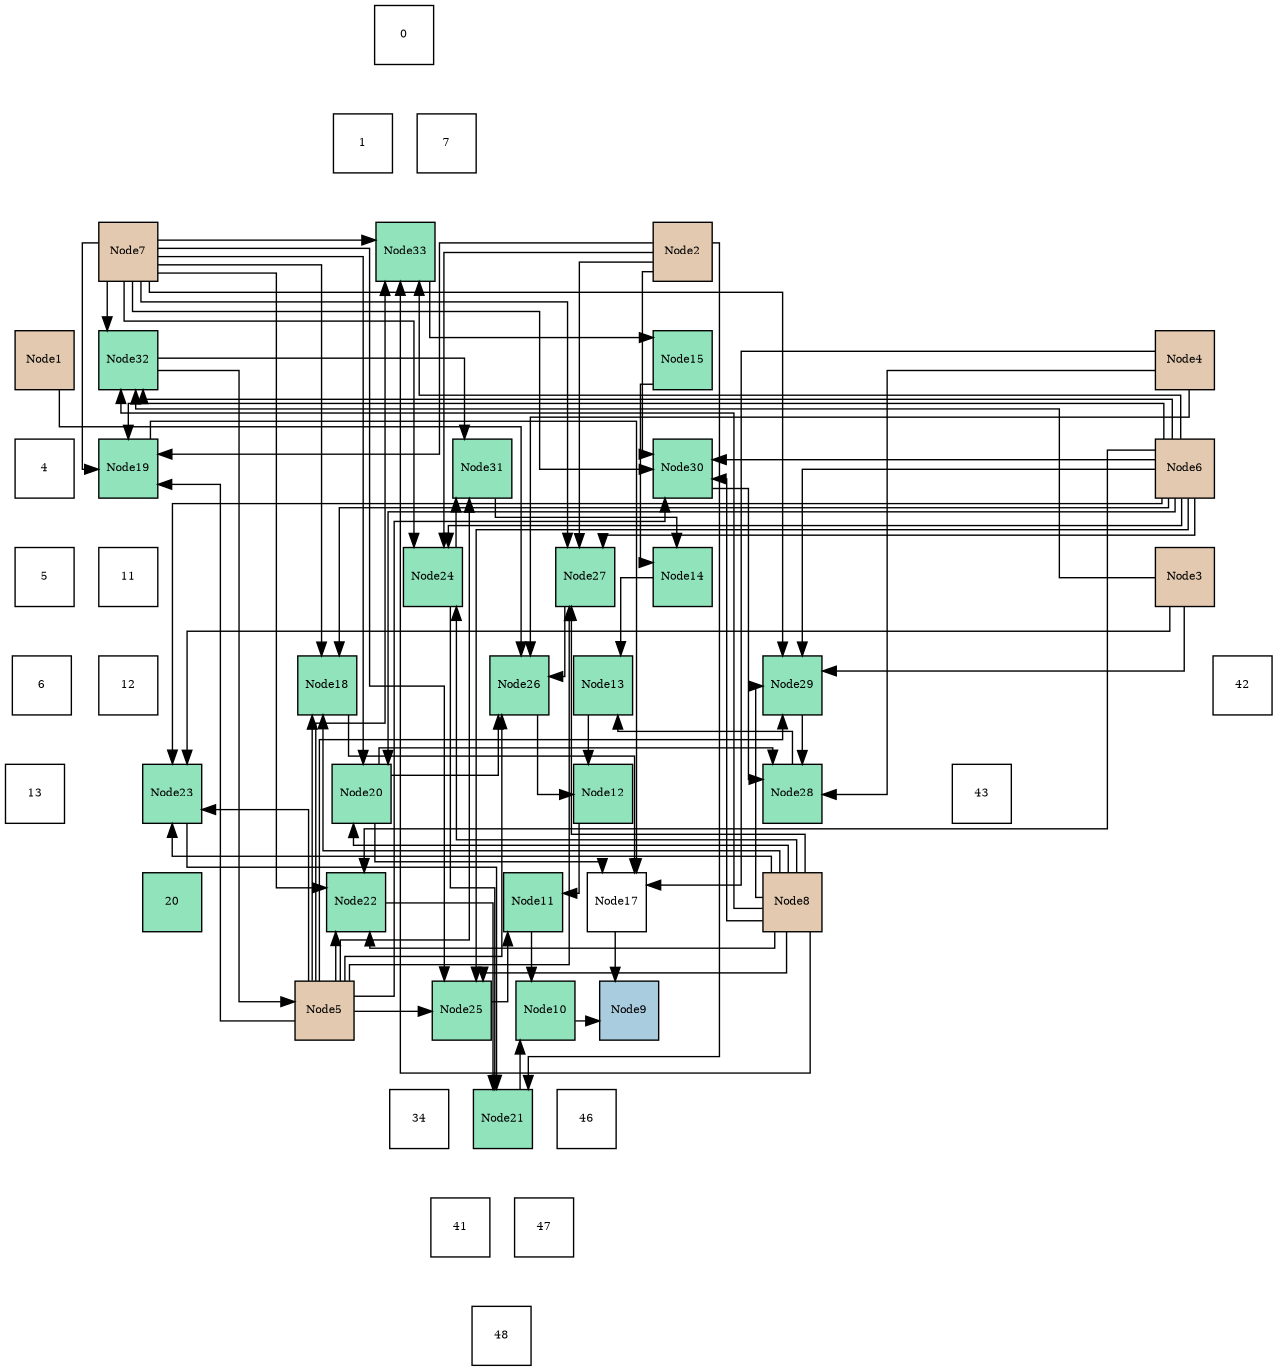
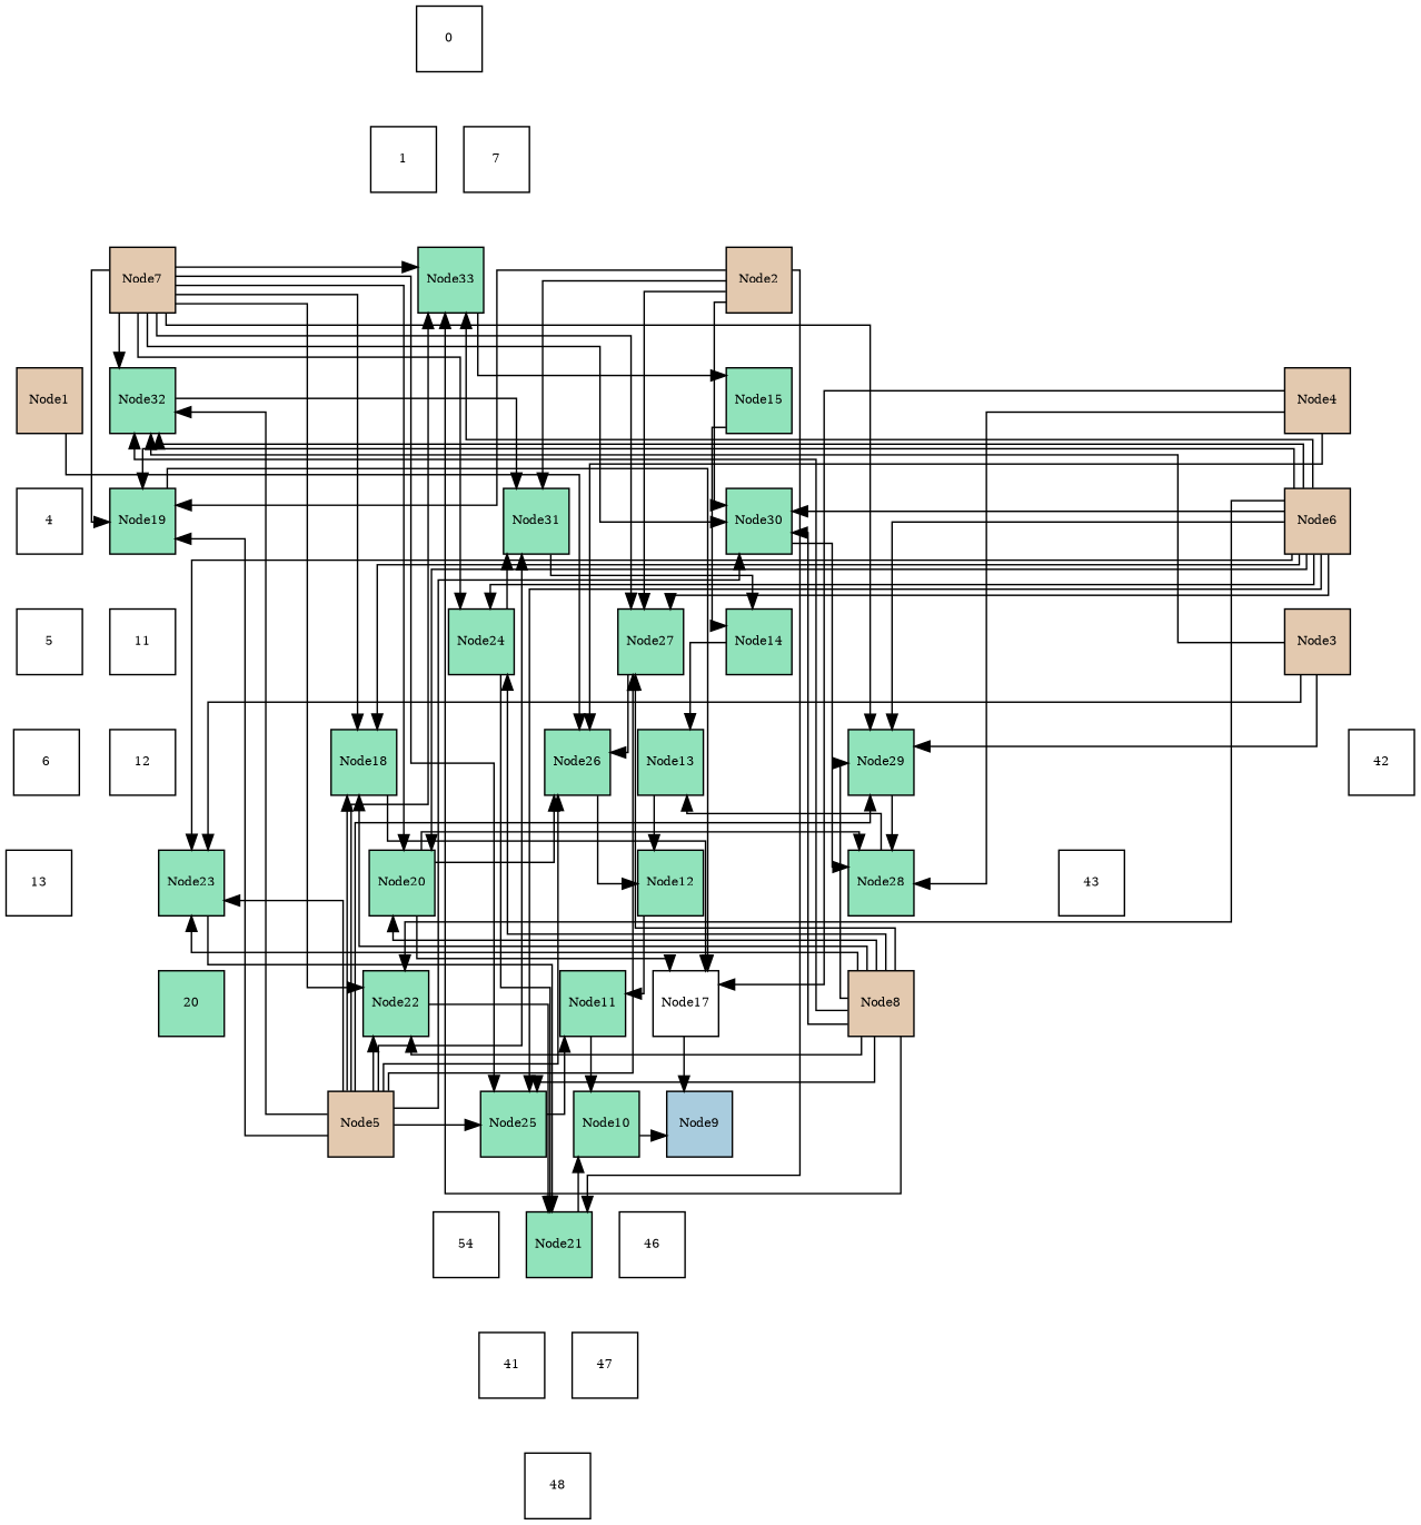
  digraph {
    rank=same
    rankdir=TB
    splines=ortho
    node [fillcolor="#91e3bb" fixedsize=true fontsize=8 shape=square style=filled]
    edge [constraint=true style=invis]
    n1 [fillcolor="#ffffff" label=0 width=0.6]
    n2 [fillcolor="#ffffff" label=1 width=0.6]
    n3 [fillcolor="#ffffff" label=7 width=0.6]
    n4 [fillcolor="#e3c9af" label=Node7 width=0.6]
    n5 [label=Node33 width=0.6]
    n6 [fillcolor="#e3c9af" label=Node2 width=0.6]
    n7 [fillcolor="#e3c9af" label=Node1 width=0.6]
    n8 [label=Node32 width=0.6]
    n9 [label=Node19 width=0.6]
    n10 [label=Node24 width=0.6]
    n11 [label=Node18 width=0.6]
    n12 [label=Node30 width=0.6]
    n13 [label=Node27 width=0.6]
    n14 [label=Node20 width=0.6]
    n15 [label=Node22 width=0.6]
    n16 [label=Node25 width=0.6]
    n17 [label=Node29 width=0.6]
    n18 [label=Node15 width=0.6]
    n19 [fillcolor="#ffffff" label=4 width=0.6]
    n20 [label=Node26 width=0.6]
    n21 [label=Node31 width=0.6]
    n22 [fillcolor="#ffffff" label=11 width=0.6]
    n23 [fillcolor="#ffffff" label=Node17 width=0.6]
    n24 [label=Node21 width=0.6]
    n25 [label=Node23 width=0.6]
    n26 [label=Node14 width=0.6]
    n27 [label=Node28 width=0.6]
    n28 [label=Node13 width=0.6]
    n29 [label=Node11 width=0.6]
    n30 [fillcolor="#e3c9af" label=Node5 width=0.6]
-   n31 [fillcolor="#ffffff" label=34 width=0.6]
+   n31 [fillcolor="#ffffff" label=54 width=0.6]
    n32 [fillcolor="#ffffff" label=43 width=0.6]
    n33 [fillcolor="#ffffff" label=5 width=0.6]
    n34 [label=Node12 width=0.6]
    n35 [fillcolor="#ffffff" label=6 width=0.6]
    n36 [fillcolor="#ffffff" label=12 width=0.6]
    n37 [fillcolor="#ffffff" label=13 width=0.6]
    n38 [label=20 width=0.6]
    n39 [fillcolor="#e3c9af" label=Node4 width=0.6]
    n40 [label=Node10 width=0.6]
    n41 [fillcolor="#a9ccde" label=Node9 width=0.6]
    n42 [fillcolor="#e3c9af" label=Node6 width=0.6]
    n43 [fillcolor="#ffffff" label=41 width=0.6]
    n44 [fillcolor="#ffffff" label=47 width=0.6]
    n45 [fillcolor="#e3c9af" label=Node3 width=0.6]
    n46 [fillcolor="#e3c9af" label=Node8 width=0.6]
    n47 [fillcolor="#ffffff" label=42 width=0.6]
    n48 [fillcolor="#ffffff" label=46 width=0.6]
    n49 [fillcolor="#ffffff" label=48 width=0.6]
    n1 -> n2
    n1 -> n3
    n2 -> n4
    n2 -> n5
    n3 -> n5
    n3 -> n6
    n4 -> n5 [constraint=false style=vis]
    n4 -> n7
    n4 -> n8 [constraint=false style=vis]
    n4 -> n8
    n4 -> n9 [constraint=false style=vis]
    n4 -> n10 [constraint=false style=vis]
    n4 -> n11 [constraint=false style=vis]
    n4 -> n12 [constraint=false style=vis]
    n4 -> n13 [constraint=false style=vis]
    n4 -> n14 [constraint=false style=vis]
    n4 -> n15 [constraint=false style=vis]
    n4 -> n16 [constraint=false style=vis]
    n4 -> n17 [constraint=false style=vis]
    n5 -> n8
    n5 -> n18 [constraint=false style=vis]
    n5 -> n18
    n6 -> n9 [constraint=false style=vis]
    n6 -> n12 [constraint=false style=vis]
    n6 -> n13 [constraint=false style=vis]
    n6 -> n18
-   n6 -> n10 [constraint=false style=vis]
+   n6 -> n21 [constraint=false style=vis]
    n6 -> n24 [constraint=false style=vis]
    n6 -> n39
    n7 -> n9
    n7 -> n19
    n7 -> n20 [constraint=false style=vis]
    n8 -> n9
    n8 -> n21 [constraint=false style=vis]
    n8 -> n21
    n9 -> n10
    n9 -> n22
    n9 -> n23 [constraint=false style=vis]
    n10 -> n11
    n10 -> n20
    n10 -> n21 [constraint=false style=vis]
    n10 -> n24 [constraint=false style=vis]
    n11 -> n14
    n11 -> n23 [constraint=false style=vis]
    n11 -> n25
    n12 -> n13
    n12 -> n26
    n12 -> n27 [constraint=false style=vis]
    n13 -> n20 [constraint=false style=vis]
    n13 -> n20
    n13 -> n28
    n14 -> n15
    n14 -> n20 [constraint=false style=vis]
    n14 -> n23 [constraint=false style=vis]
    n14 -> n27 [constraint=false style=vis]
    n14 -> n29
    n15 -> n16
    n15 -> n24 [constraint=false style=vis]
    n15 -> n30
    n16 -> n24
    n16 -> n29 [constraint=false style=vis]
    n16 -> n31
    n17 -> n27 [constraint=false style=vis]
    n17 -> n27
    n17 -> n32
    n18 -> n12
    n18 -> n21
    n18 -> n26 [constraint=false style=vis]
    n19 -> n22
    n19 -> n33
    n20 -> n14
    n20 -> n34 [constraint=false style=vis]
    n20 -> n34
    n21 -> n10
    n21 -> n13
    n21 -> n26 [constraint=false style=vis]
    n22 -> n11
    n22 -> n36
    n23 -> n40
    n23 -> n41 [constraint=false style=vis]
    n23 -> n41
    n24 -> n40 [constraint=false style=vis]
    n24 -> n43
    n24 -> n44
    n25 -> n15
    n25 -> n24 [constraint=false style=vis]
    n25 -> n38
    n26 -> n17
    n26 -> n28 [constraint=false style=vis]
    n26 -> n28
    n27 -> n23
    n27 -> n28 [constraint=false style=vis]
    n27 -> n46
    n28 -> n27
    n28 -> n34 [constraint=false style=vis]
    n28 -> n34
    n29 -> n16
    n29 -> n40 [constraint=false style=vis]
    n29 -> n40
    n30 -> n5 [constraint=false style=vis]
-   n8 -> n30 [constraint=false style=vis]
+   n30 -> n8 [constraint=false style=vis]
    n30 -> n9 [constraint=false style=vis]
    n30 -> n11 [constraint=false style=vis]
    n30 -> n12 [constraint=false style=vis]
    n30 -> n13 [constraint=false style=vis]
    n30 -> n15 [constraint=false style=vis]
    n30 -> n16 [constraint=false style=vis]
    n30 -> n17 [constraint=false style=vis]
    n30 -> n20 [constraint=false style=vis]
    n30 -> n21 [constraint=false style=vis]
    n30 -> n25 [constraint=false style=vis]
    n30 -> n31
    n31 -> n43
    n32 -> n46
    n33 -> n35
    n33 -> n36
    n34 -> n23
    n34 -> n29 [constraint=false style=vis]
    n34 -> n29
    n35 -> n37
    n36 -> n25
    n36 -> n37
    n37 -> n38
    n38 -> n30
    n39 -> n12
    n39 -> n20 [constraint=false style=vis]
    n39 -> n23 [constraint=false style=vis]
    n39 -> n27 [constraint=false style=vis]
    n39 -> n42
    n40 -> n24
    n40 -> n41 [constraint=false style=vis]
    n40 -> n48
    n41 -> n48
    n42 -> n5 [constraint=false style=vis]
    n42 -> n8 [constraint=false style=vis]
    n42 -> n9 [constraint=false style=vis]
    n42 -> n10 [constraint=false style=vis]
    n42 -> n11 [constraint=false style=vis]
    n42 -> n12 [constraint=false style=vis]
    n42 -> n13 [constraint=false style=vis]
    n42 -> n14 [constraint=false style=vis]
    n42 -> n15 [constraint=false style=vis]
    n42 -> n16 [constraint=false style=vis]
    n42 -> n17 [constraint=false style=vis]
    n42 -> n25 [constraint=false style=vis]
    n42 -> n26
    n42 -> n45
    n43 -> n49
    n44 -> n49
    n45 -> n8 [constraint=false style=vis]
    n45 -> n17 [constraint=false style=vis]
    n45 -> n17
    n45 -> n25 [constraint=false style=vis]
    n45 -> n47
    n46 -> n5 [constraint=false style=vis]
    n46 -> n8 [constraint=false style=vis]
    n46 -> n10 [constraint=false style=vis]
    n46 -> n11 [constraint=false style=vis]
    n46 -> n12 [constraint=false style=vis]
    n46 -> n13 [constraint=false style=vis]
    n46 -> n14 [constraint=false style=vis]
    n46 -> n15 [constraint=false style=vis]
    n46 -> n16 [constraint=false style=vis]
    n46 -> n17 [constraint=false style=vis]
    n46 -> n25 [constraint=false style=vis]
    n46 -> n41
    n47 -> n32
    n48 -> n44
  }
